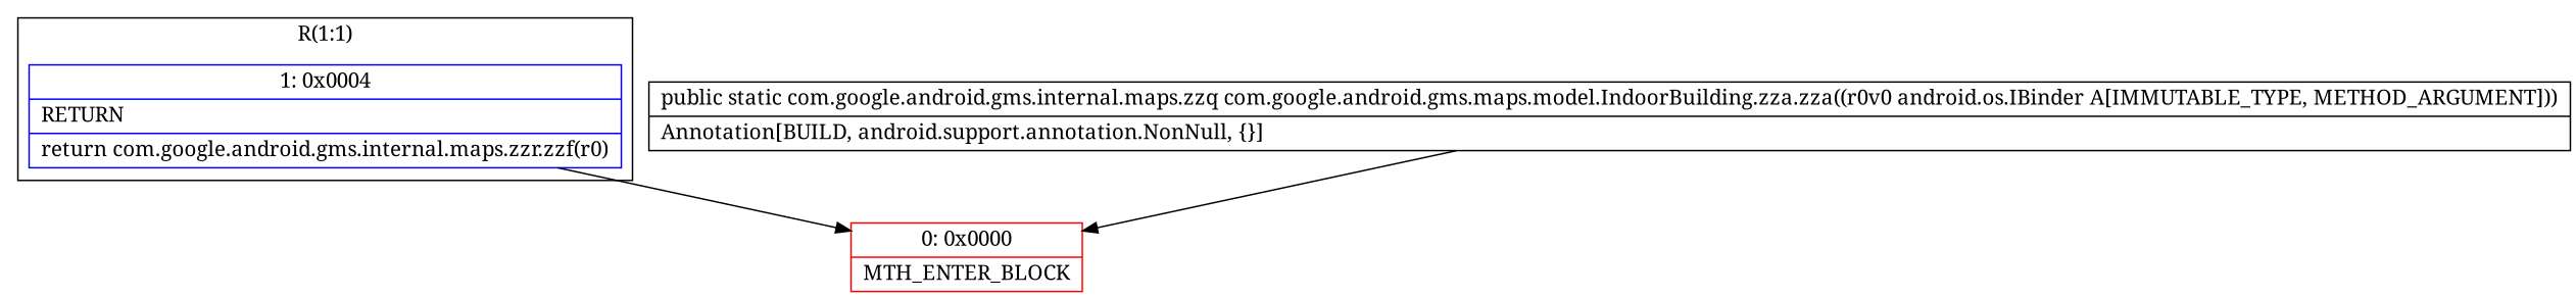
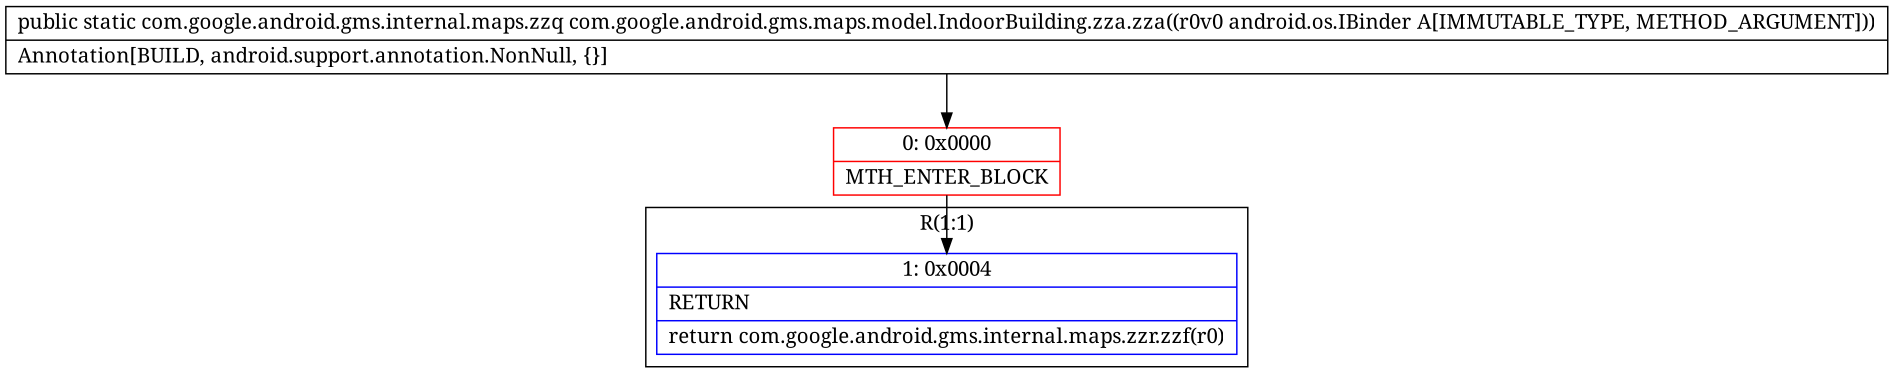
  digraph {
    fontname="Noto Serif"
    node [shape=record fontname="Noto Serif"]
    edge [fontname="Noto Serif"]
    n1 [color=blue label="{1\:\ 0x0004|RETURN\l|return com.google.android.gms.internal.maps.zzr.zzf(r0)\l}"]
    n2 [color=red label="{0\:\ 0x0000|MTH_ENTER_BLOCK\l}"]
    n3 [label="{public static com.google.android.gms.internal.maps.zzq com.google.android.gms.maps.model.IndoorBuilding.zza.zza((r0v0 android.os.IBinder A[IMMUTABLE_TYPE, METHOD_ARGUMENT]))  | Annotation[BUILD, android.support.annotation.NonNull, \{\}]\l}"]
    subgraph cluster_1 {
      label="R(1:1)"
      n1
    }
-   n1 -> n2
+   n2 -> n1
    n3 -> n2
  }
